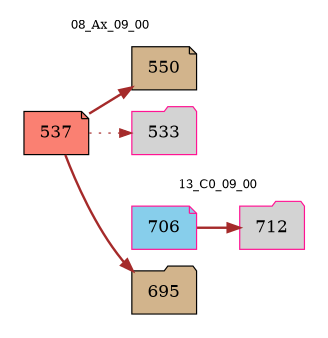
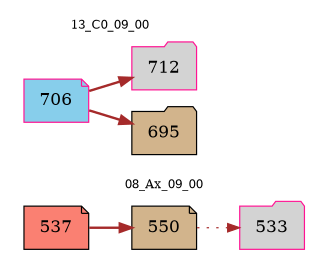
  digraph {
    rankdir=LR
    node [color=black fillcolor=lightgrey shape=note style=filled]
    edge [color=brown style=bold]
    n1 [fillcolor=salmon label=537]
    n2 [color=deeppink label=533 shape=folder]
    n3 [fillcolor=tan label=550]
    n4 [color=deeppink fillcolor=skyblue label=706]
    n5 [fillcolor=tan label=695 shape=folder]
    n6 [color=deeppink label=712 shape=folder]
    subgraph cluster_1 {
      color=white
      fontsize=10
      label="08_Ax_09_00"
      n1
      n2
      n3
    }
    subgraph cluster_2 {
      color=white
      fontsize=10
      label="13_C0_09_00"
      n4
      n5
      n6
    }
-   n1 -> n2 [style=dotted]
+   n3 -> n2 [style=dotted]
    n1 -> n3
-   n1 -> n5
+   n4 -> n5
    n4 -> n6
  }
